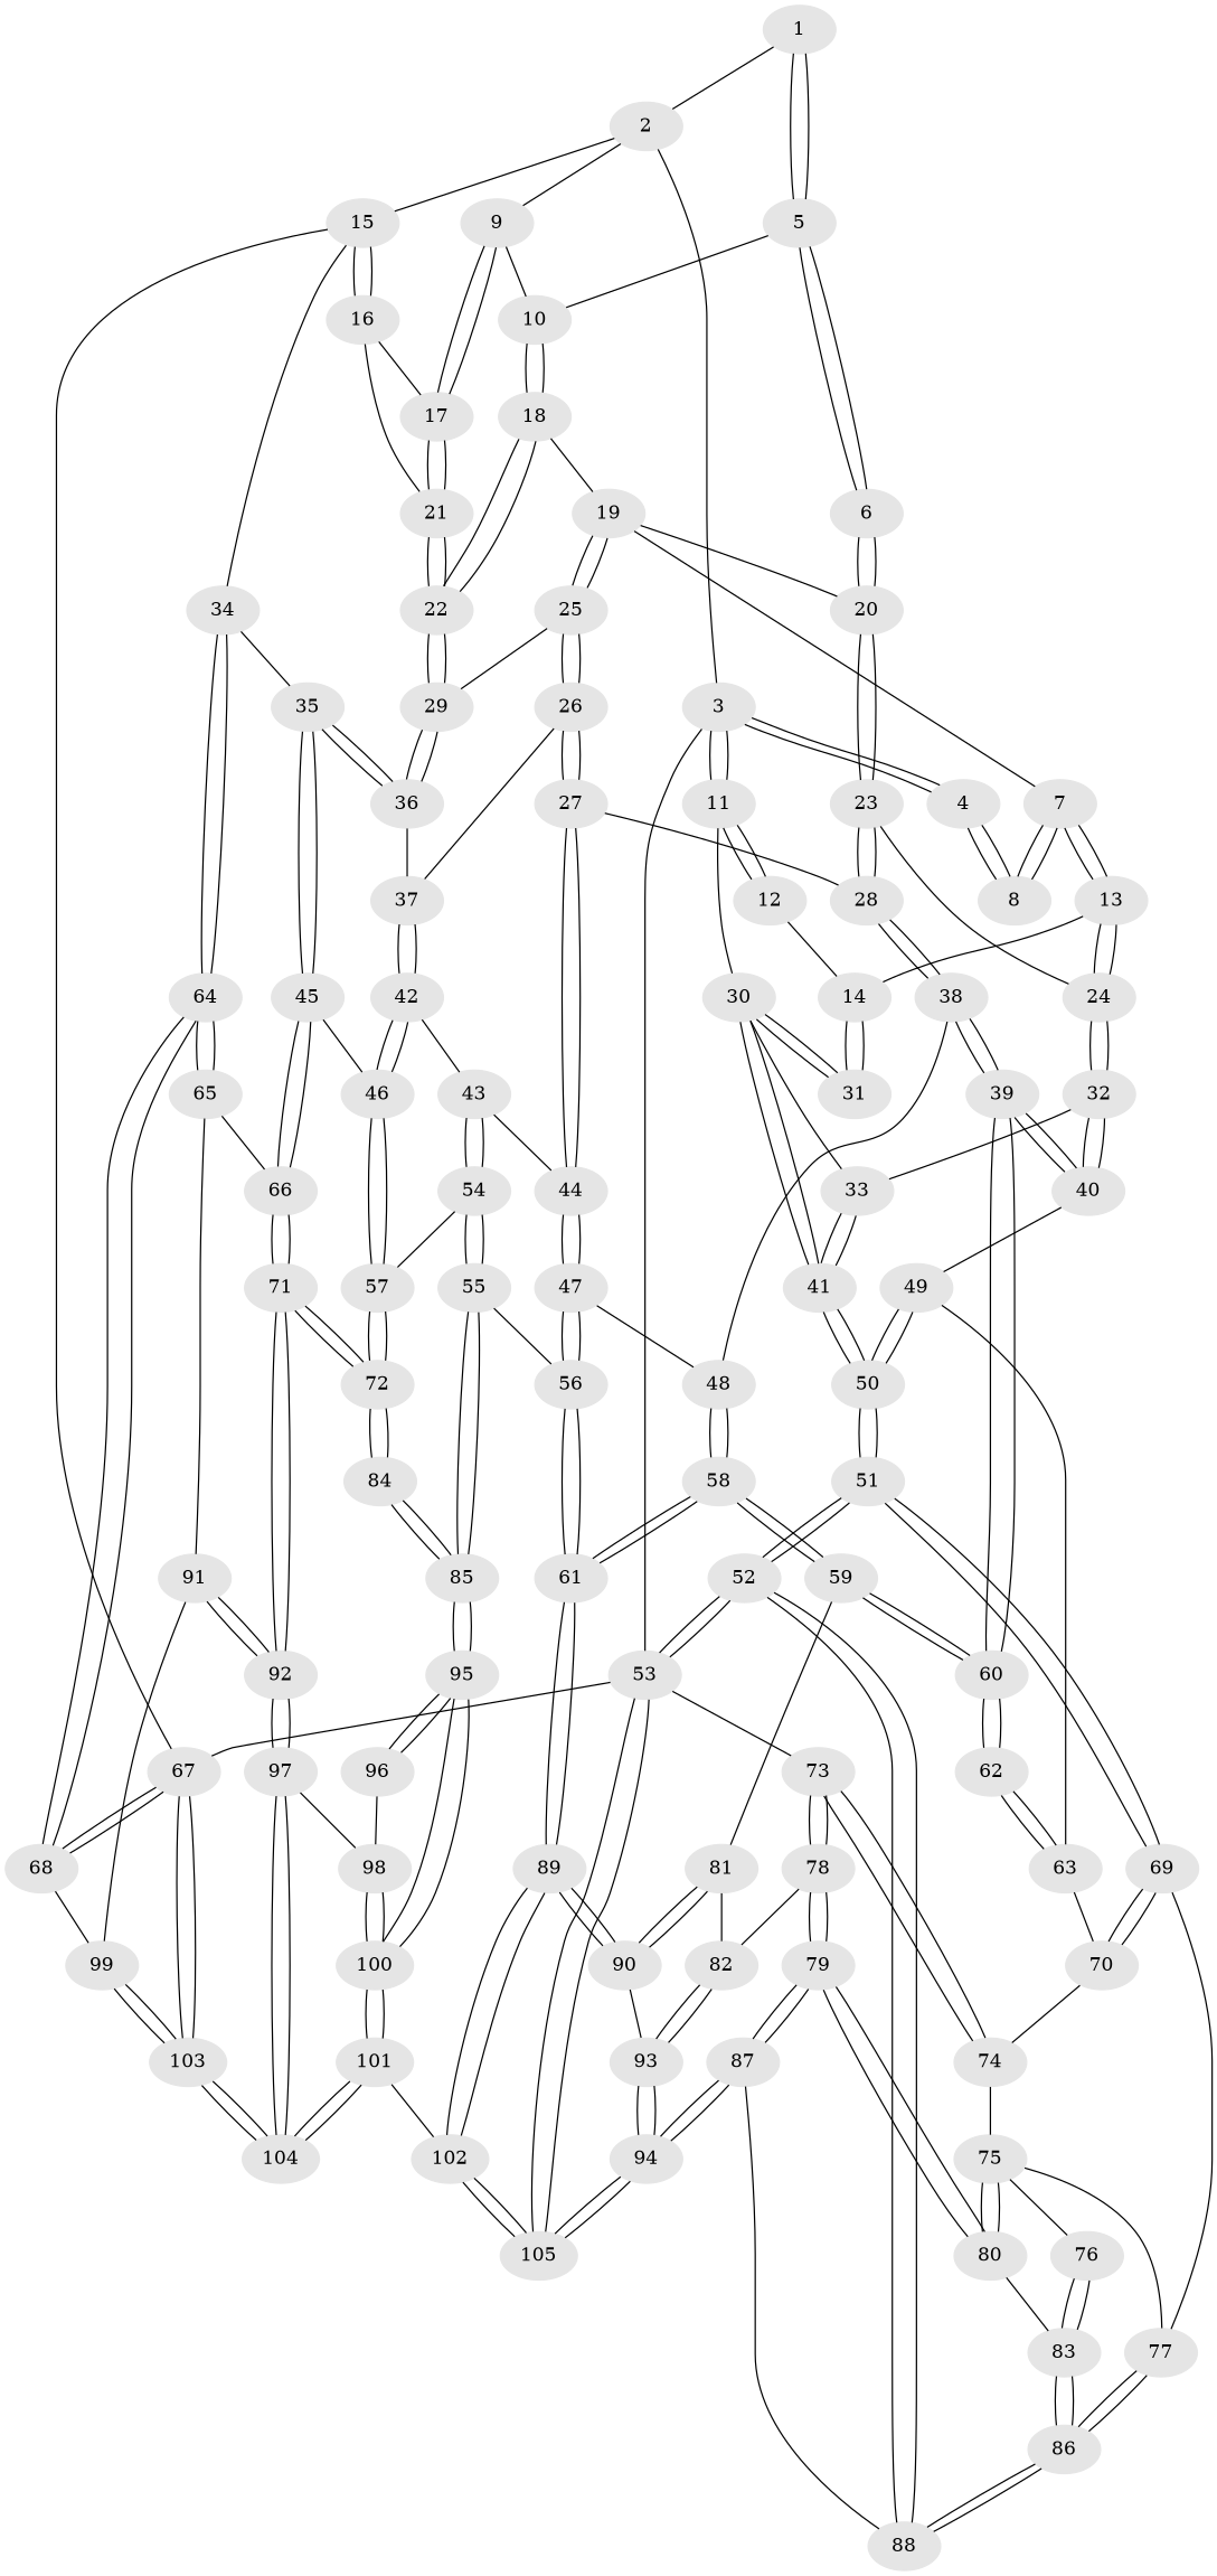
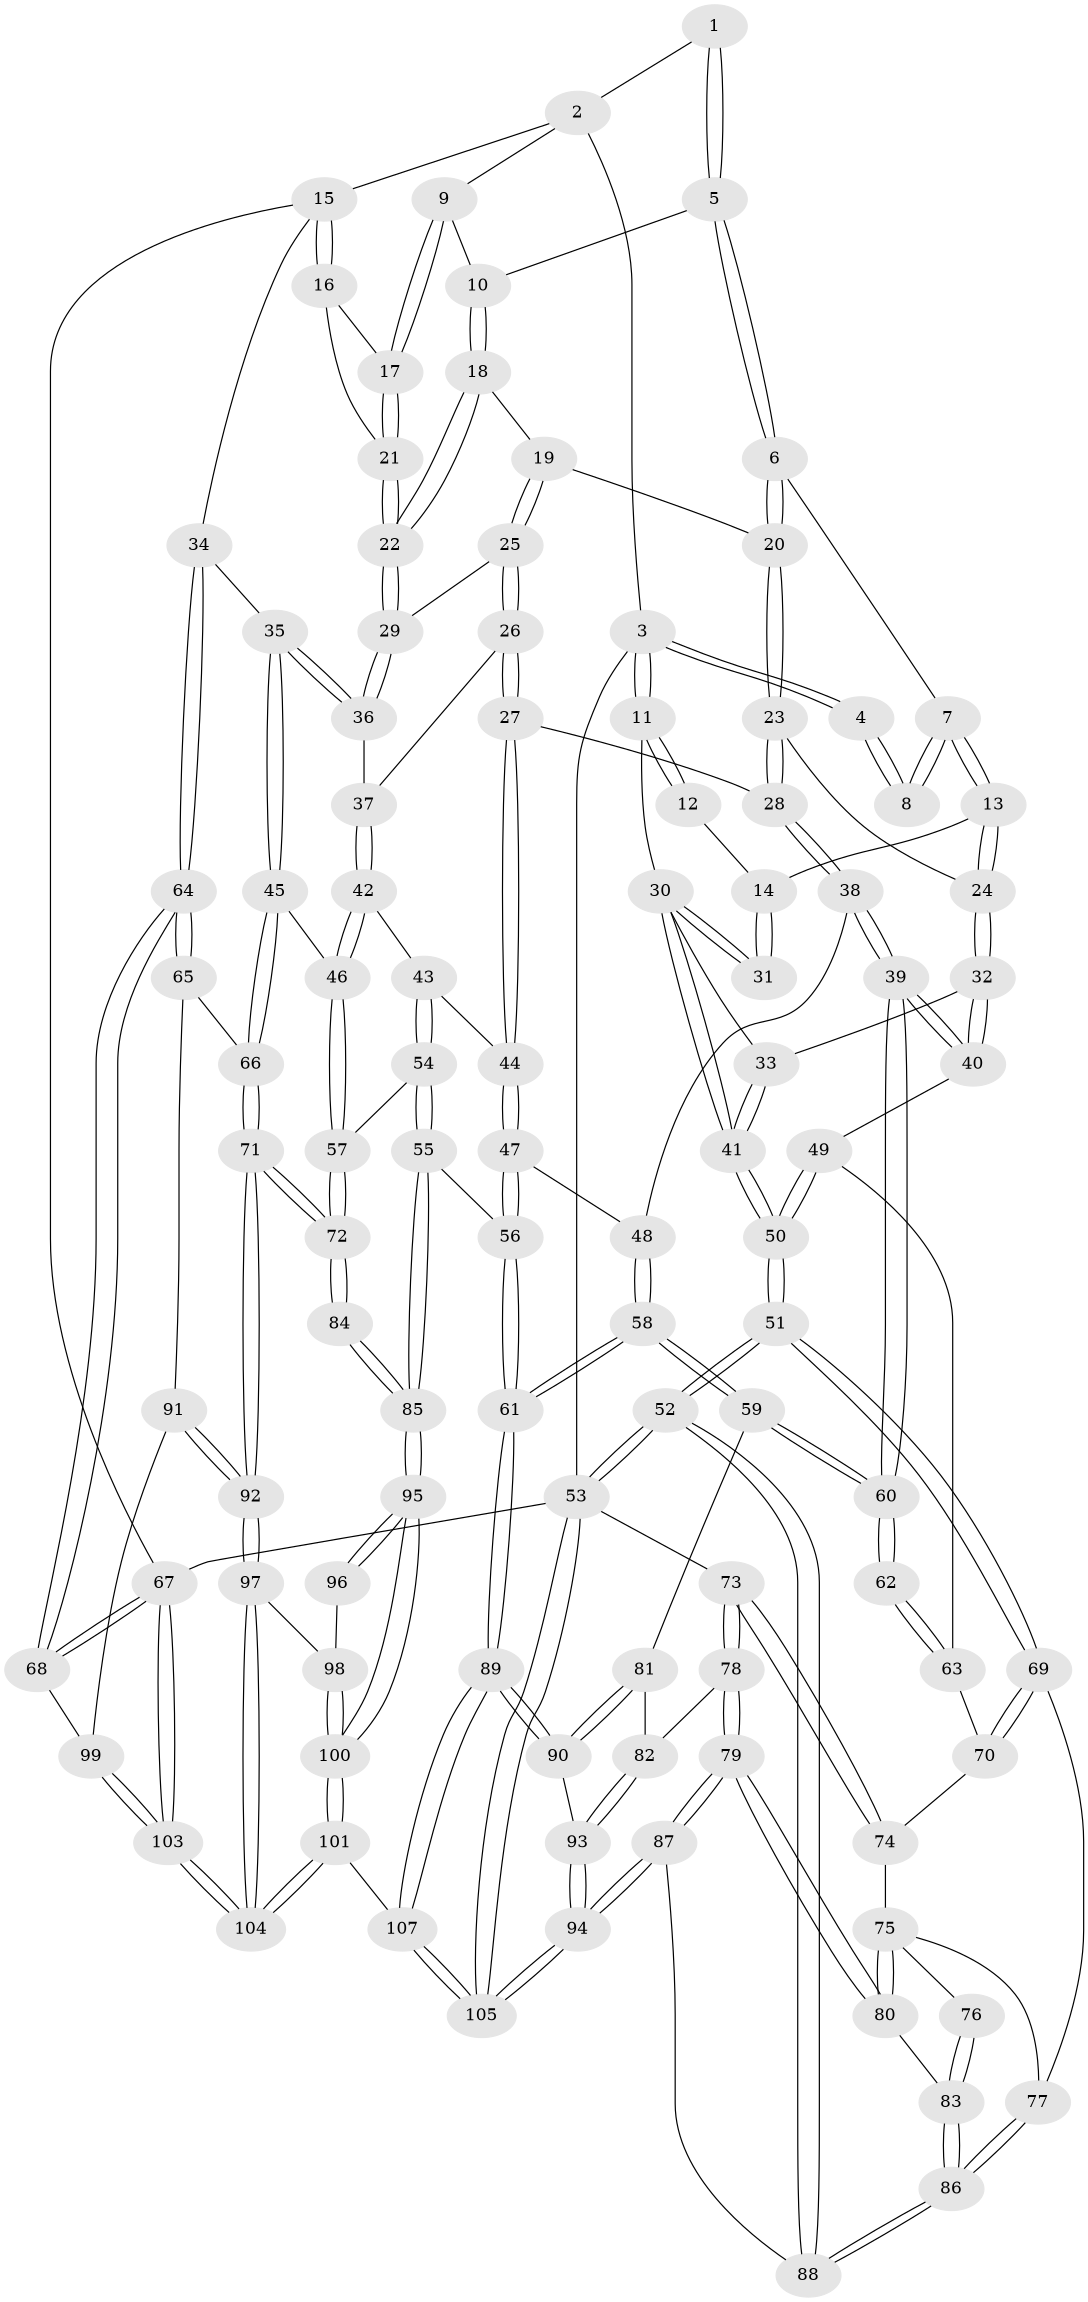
  graph {
    node [color=gray90 style=filled]
    1
    2
    5
    3
    9
    15
    6
    10
    4
    11
    53
    17
    16
    34
    67
    8
    12
    30
    105
    73
    7
    20
    18
    13
    23
    14
    24
    21
    19
    22
    31
    41
    33
    32
    35
    64
    68
    103
    25
    29
    26
    28
    36
    38
    40
    27
    37
    44
    42
    47
    39
    48
    50
    49
    45
    65
    46
    66
    43
    60
    58
    62
    63
    51
    54
    57
    55
    56
    71
    72
    61
    59
    70
    52
    69
    88
    77
    85
    95
    89
    84
    81
    82
    90
-   102
+   102 [label=107]
    74
    78
    91
    99
    92
    104
    86
    75
    97
    79
    76
    80
    83
    87
    93
    94
    96
    100
    98
    101
    1 -- 2
    1 -- 5
    1 -- 5
    2 -- 3
    2 -- 9
    2 -- 15
    5 -- 6
    5 -- 6
    5 -- 10
    3 -- 4
    3 -- 4
    3 -- 11
    3 -- 11
    3 -- 53
    9 -- 10
    9 -- 17
    9 -- 17
    15 -- 16
    15 -- 16
    15 -- 34
    15 -- 67
-   19 -- 7
+   6 -- 7
    6 -- 20
    6 -- 20
    10 -- 18
    10 -- 18
    4 -- 8
    4 -- 8
    11 -- 12
    11 -- 12
    11 -- 30
    53 -- 67
    53 -- 105
    53 -- 105
    53 -- 73
    17 -- 21
    17 -- 21
    16 -- 17
    16 -- 21
    34 -- 35
    34 -- 64
    34 -- 64
    67 -- 68
    67 -- 68
    67 -- 103
    67 -- 103
    12 -- 14
    30 -- 31
    30 -- 31
    30 -- 41
    30 -- 41
    30 -- 33
    73 -- 74
    73 -- 74
    73 -- 78
    73 -- 78
    7 -- 8
    7 -- 8
    7 -- 13
    7 -- 13
    20 -- 23
    20 -- 23
    18 -- 19
    18 -- 22
    18 -- 22
    13 -- 14
    13 -- 24
    13 -- 24
    23 -- 24
    23 -- 28
    23 -- 28
    14 -- 31
    14 -- 31
    24 -- 32
    24 -- 32
    21 -- 22
    21 -- 22
    19 -- 20
    19 -- 25
    19 -- 25
    22 -- 29
    22 -- 29
    41 -- 50
    41 -- 50
    33 -- 41
    33 -- 41
    32 -- 33
    32 -- 40
    32 -- 40
    35 -- 36
    35 -- 36
    35 -- 45
    35 -- 45
    64 -- 68
    64 -- 68
    64 -- 65
    64 -- 65
    68 -- 99
    103 -- 104
    103 -- 104
    25 -- 29
    25 -- 26
    25 -- 26
    29 -- 36
    29 -- 36
    26 -- 27
    26 -- 27
    26 -- 37
    28 -- 38
    28 -- 38
    36 -- 37
    38 -- 39
    38 -- 39
    38 -- 48
    40 -- 49
    27 -- 28
    27 -- 44
    27 -- 44
    37 -- 42
    37 -- 42
    44 -- 47
    44 -- 47
    42 -- 46
    42 -- 46
    42 -- 43
    47 -- 48
    47 -- 56
    47 -- 56
    39 -- 40
    39 -- 40
    39 -- 60
    39 -- 60
    48 -- 58
    48 -- 58
    50 -- 51
    50 -- 51
    49 -- 50
    49 -- 50
    49 -- 63
    45 -- 46
    45 -- 66
    45 -- 66
    65 -- 66
    65 -- 91
    46 -- 57
    46 -- 57
    66 -- 71
    66 -- 71
    43 -- 44
    43 -- 54
    43 -- 54
    60 -- 62
    60 -- 62
    58 -- 61
    58 -- 61
    58 -- 59
    58 -- 59
    62 -- 63
    62 -- 63
    63 -- 70
    51 -- 52
    51 -- 52
    51 -- 69
    51 -- 69
    54 -- 57
    54 -- 55
    54 -- 55
    57 -- 72
    57 -- 72
    55 -- 56
    55 -- 85
    55 -- 85
    56 -- 61
    56 -- 61
    71 -- 72
    71 -- 72
    71 -- 92
    71 -- 92
    72 -- 84
    72 -- 84
    61 -- 89
    61 -- 89
    59 -- 60
    59 -- 60
    59 -- 81
    70 -- 74
    52 -- 53
    52 -- 53
    52 -- 88
    52 -- 88
    69 -- 70
    69 -- 70
    69 -- 77
    77 -- 86
    77 -- 86
    85 -- 95
    85 -- 95
    95 -- 96
    95 -- 96
    95 -- 100
    95 -- 100
    89 -- 90
    89 -- 90
    89 -- 102
    89 -- 102
    84 -- 85
    84 -- 85
    81 -- 82
    81 -- 90
    81 -- 90
    82 -- 93
    82 -- 93
    90 -- 93
    102 -- 105
    102 -- 105
    74 -- 75
    78 -- 82
    78 -- 79
    78 -- 79
    91 -- 99
    91 -- 92
    91 -- 92
    99 -- 103
    99 -- 103
    92 -- 97
    92 -- 97
    86 -- 88
    86 -- 88
    75 -- 77
    75 -- 76
    75 -- 80
    75 -- 80
    97 -- 104
    97 -- 104
    97 -- 98
    79 -- 80
    79 -- 80
    79 -- 87
    79 -- 87
    76 -- 83
    76 -- 83
    80 -- 83
    83 -- 86
    83 -- 86
    87 -- 88
    87 -- 94
    87 -- 94
    93 -- 94
    93 -- 94
    94 -- 105
    94 -- 105
    96 -- 98
    100 -- 101
    100 -- 101
    98 -- 100
    98 -- 100
    101 -- 102
    101 -- 104
    101 -- 104
  }
